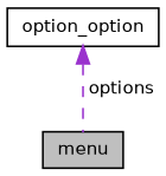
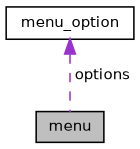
  digraph {
    node [color=black fontname=Helvetica fontsize=10 shape=record style=filled]
    n1 [fillcolor=grey75 fontcolor=black height=0.2 label=menu width=0.4]
-   n2 [fillcolor=white height=0.2 label=option_option width=0.4]
+   n2 [fillcolor=white height=0.2 label=menu_option width=0.4]
    n2 -> n1 [color=darkorchid3 dir=back fontname=Helvetica fontsize=10 label=" options" labelfontname=Helvetica labelfontsize=10 style=dashed]
  }
